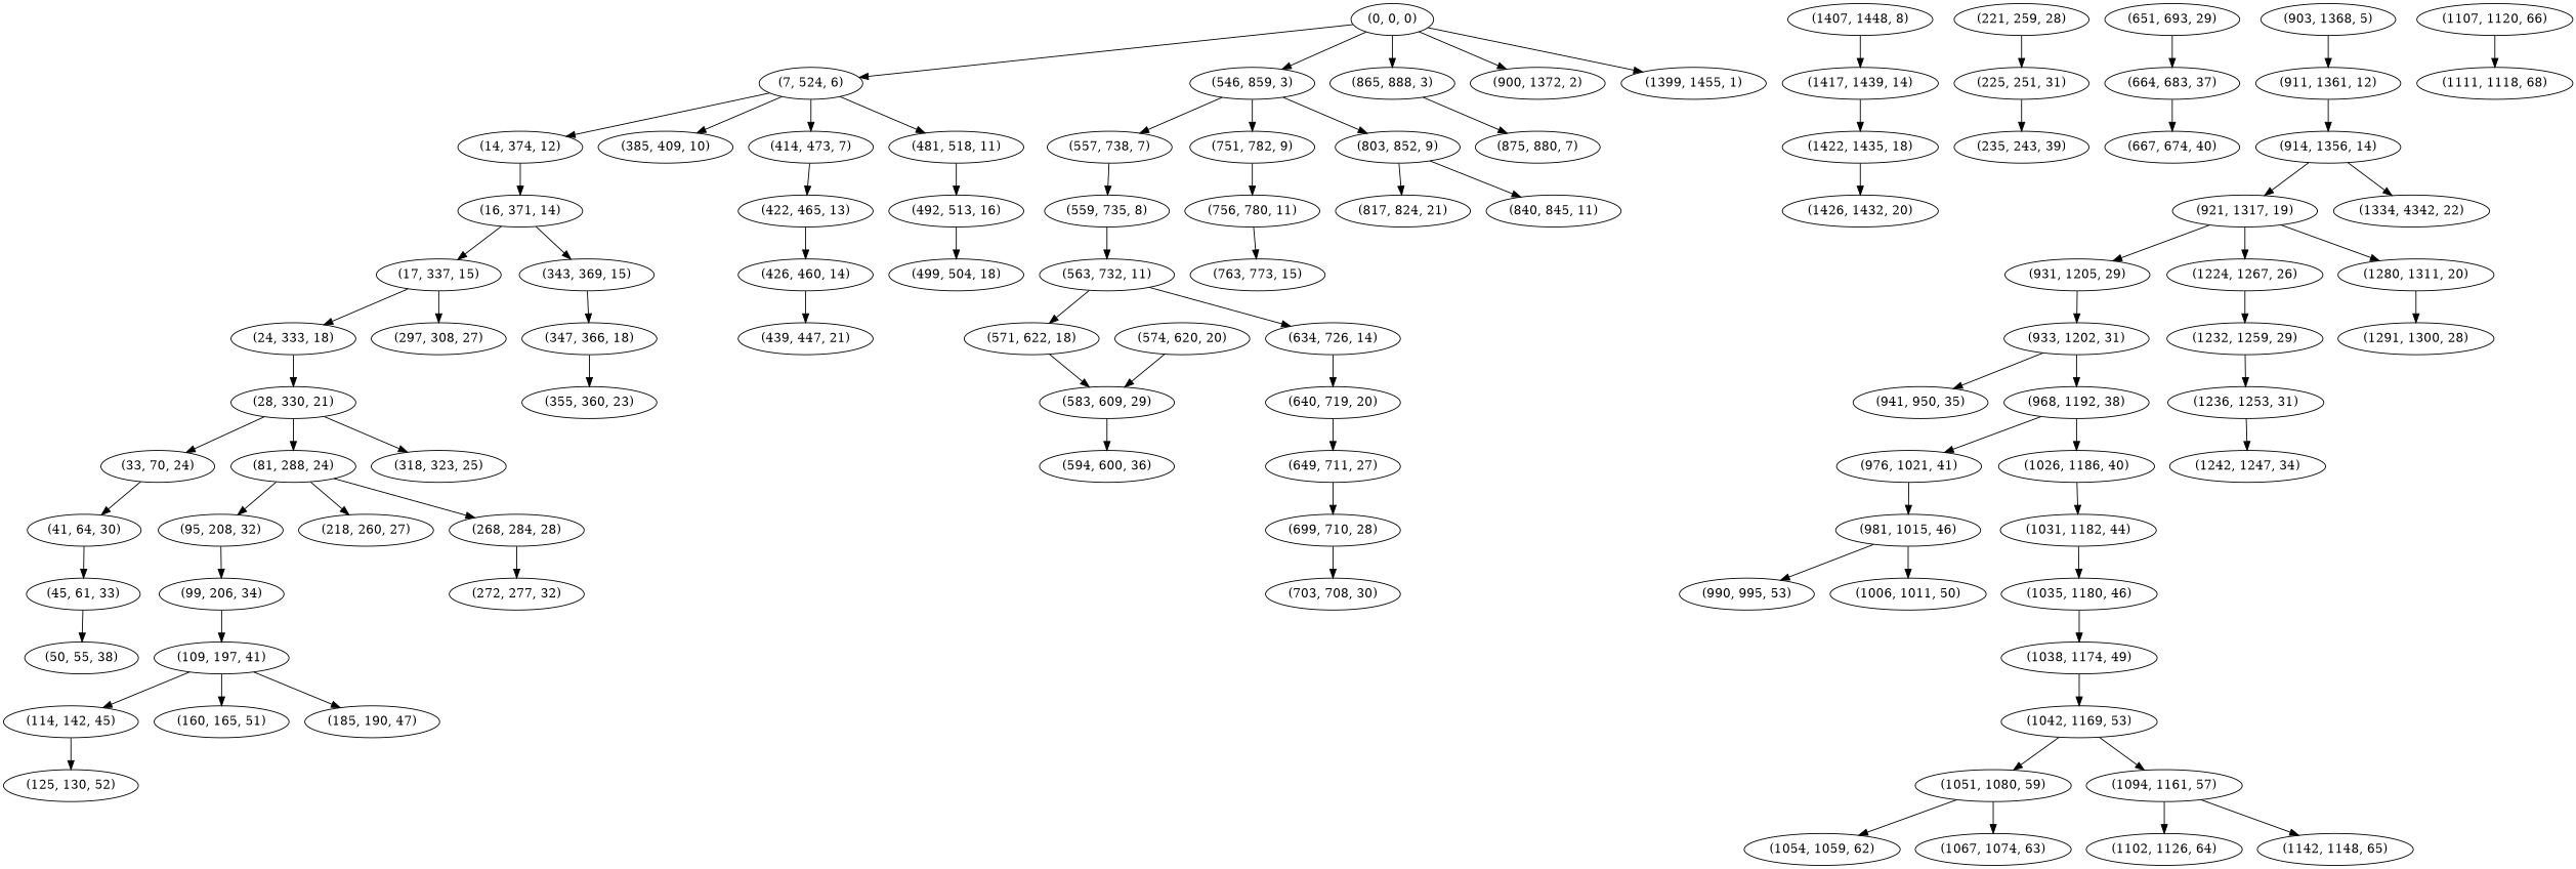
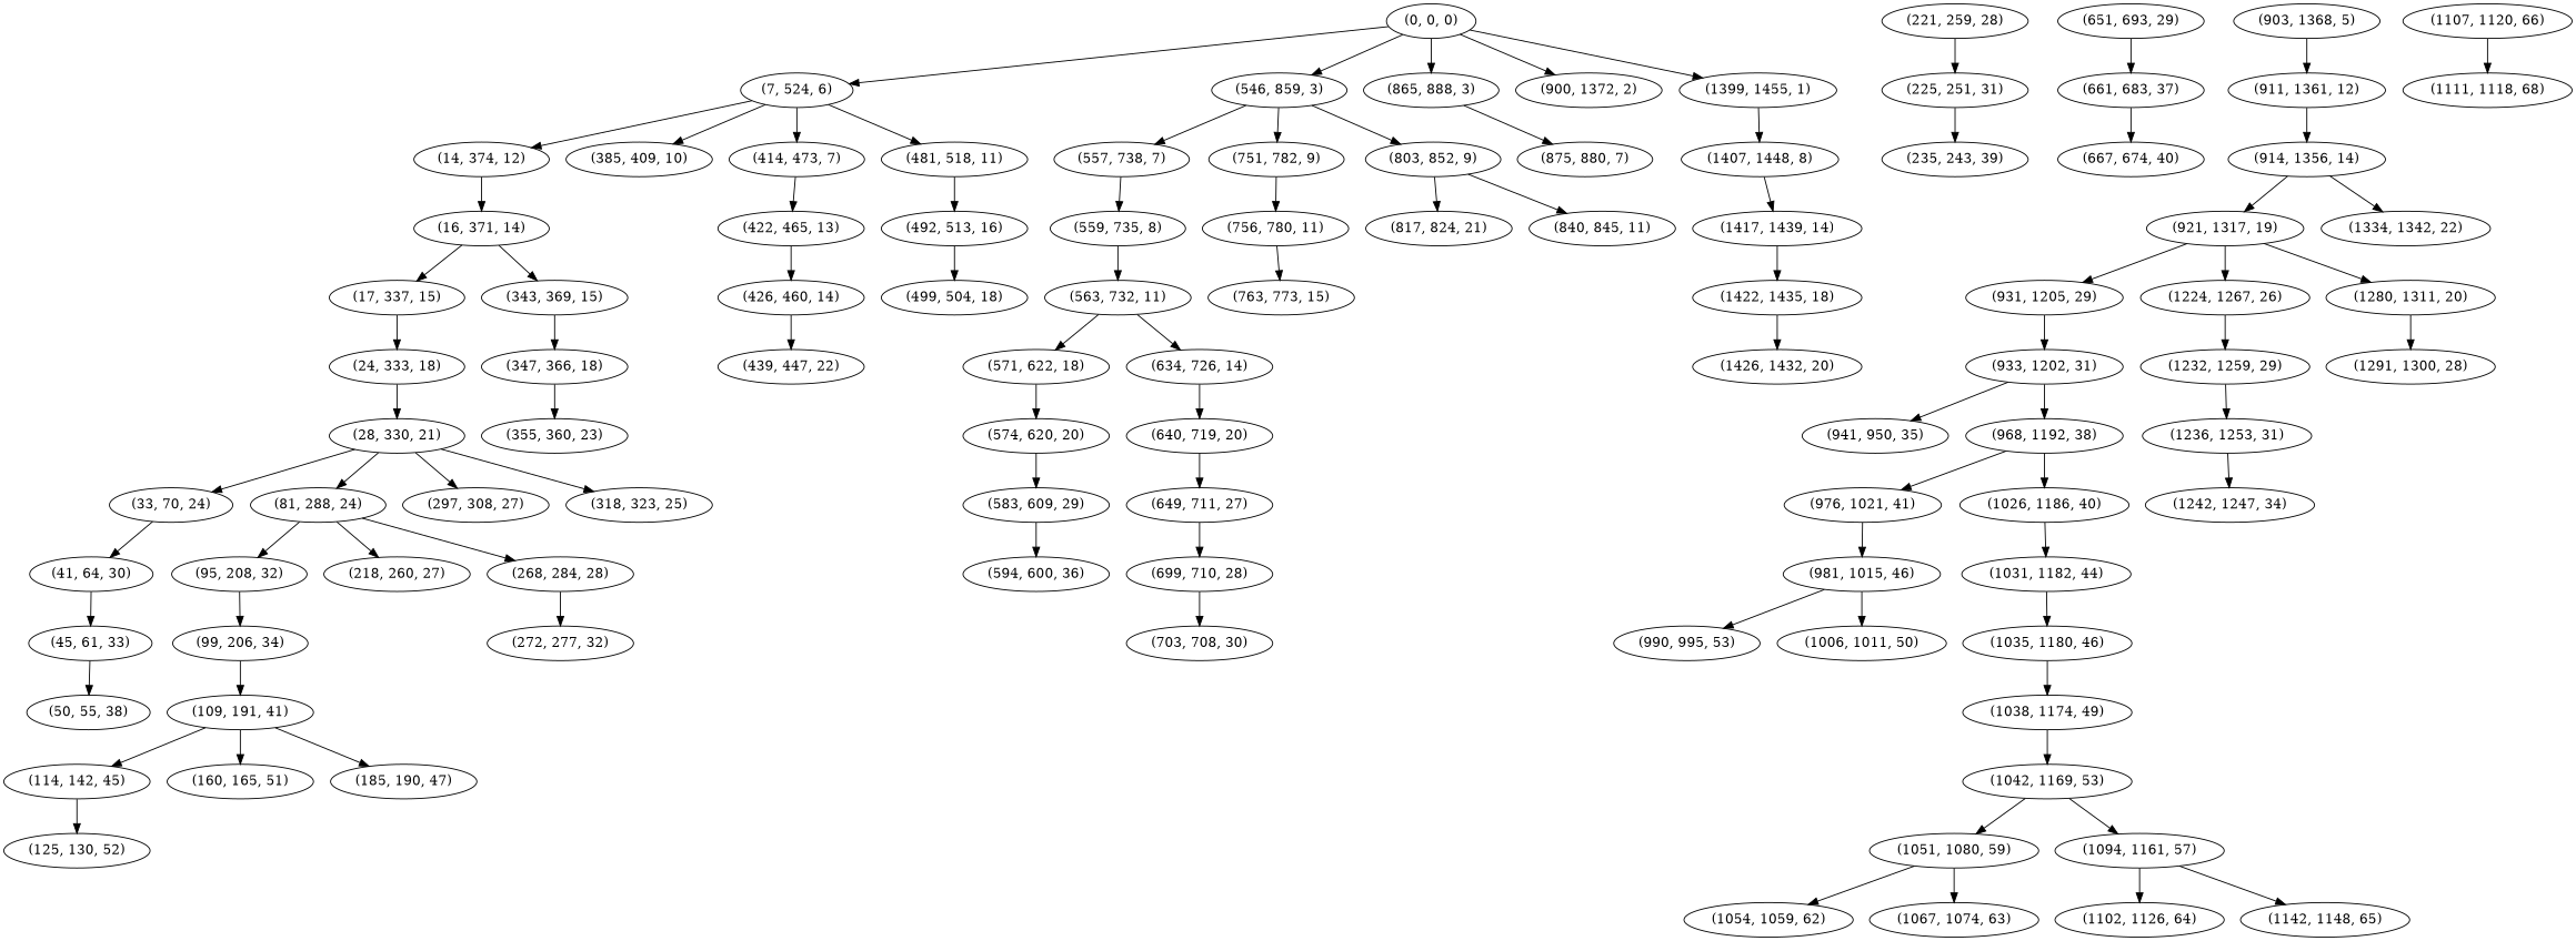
  digraph {
    "(0, 0, 0)"
    "(7, 524, 6)"
    "(546, 859, 3)"
    "(865, 888, 3)"
    "(900, 1372, 2)"
    "(1399, 1455, 1)"
    "(14, 374, 12)"
    "(385, 409, 10)"
    "(414, 473, 7)"
    "(481, 518, 11)"
    "(557, 738, 7)"
    "(751, 782, 9)"
    "(803, 852, 9)"
    "(875, 880, 7)"
    "(1407, 1448, 8)"
    "(16, 371, 14)"
    "(422, 465, 13)"
    "(492, 513, 16)"
    "(17, 337, 15)"
    "(343, 369, 15)"
    "(24, 333, 18)"
    "(347, 366, 18)"
    "(28, 330, 21)"
    "(33, 70, 24)"
    "(81, 288, 24)"
    "(297, 308, 27)"
    "(318, 323, 25)"
    "(41, 64, 30)"
    "(95, 208, 32)"
    "(218, 260, 27)"
    "(268, 284, 28)"
    "(45, 61, 33)"
    "(50, 55, 38)"
    "(99, 206, 34)"
    "(272, 277, 32)"
-   "(109, 197, 41)"
+   "(109, 197, 41)" [label="(109, 191, 41)"]
    "(114, 142, 45)"
    "(160, 165, 51)"
    "(185, 190, 47)"
    "(125, 130, 52)"
    "(221, 259, 28)"
    "(225, 251, 31)"
    "(235, 243, 39)"
    "(355, 360, 23)"
    "(426, 460, 14)"
-   "(439, 447, 22)" [label="(439, 447, 21)"]
+   "(439, 447, 22)"
    "(499, 504, 18)"
    "(559, 735, 8)"
    "(756, 780, 11)"
    "(817, 824, 21)"
    "(840, 845, 11)"
    "(563, 732, 11)"
    "(571, 622, 18)"
    "(634, 726, 14)"
    "(574, 620, 20)"
    "(640, 719, 20)"
    "(583, 609, 29)"
    "(594, 600, 36)"
    "(649, 711, 27)"
    "(699, 710, 28)"
    "(651, 693, 29)"
-   "(661, 683, 37)" [label="(664, 683, 37)"]
+   "(661, 683, 37)"
    "(703, 708, 30)"
    "(667, 674, 40)"
    "(763, 773, 15)"
    "(903, 1368, 5)"
    "(911, 1361, 12)"
    "(914, 1356, 14)"
    "(921, 1317, 19)"
-   "(1334, 1342, 22)" [label="(1334, 4342, 22)"]
+   "(1334, 1342, 22)"
    "(931, 1205, 29)"
    "(1224, 1267, 26)"
    "(1280, 1311, 20)"
    "(933, 1202, 31)"
    "(1232, 1259, 29)"
    "(1291, 1300, 28)"
    "(941, 950, 35)"
    "(968, 1192, 38)"
    "(976, 1021, 41)"
    "(1026, 1186, 40)"
    "(981, 1015, 46)"
    "(1031, 1182, 44)"
    "(990, 995, 53)"
    "(1006, 1011, 50)"
    "(1035, 1180, 46)"
    "(1038, 1174, 49)"
    "(1042, 1169, 53)"
    "(1051, 1080, 59)"
    "(1094, 1161, 57)"
    "(1054, 1059, 62)"
    "(1067, 1074, 63)"
    "(1102, 1126, 64)"
    "(1142, 1148, 65)"
    "(1107, 1120, 66)"
    "(1111, 1118, 68)"
    "(1236, 1253, 31)"
    "(1242, 1247, 34)"
    "(1417, 1439, 14)"
    "(1422, 1435, 18)"
    "(1426, 1432, 20)"
    "(0, 0, 0)" -> "(7, 524, 6)"
    "(0, 0, 0)" -> "(546, 859, 3)"
    "(0, 0, 0)" -> "(865, 888, 3)"
    "(0, 0, 0)" -> "(900, 1372, 2)"
    "(0, 0, 0)" -> "(1399, 1455, 1)"
    "(7, 524, 6)" -> "(14, 374, 12)"
    "(7, 524, 6)" -> "(385, 409, 10)"
    "(7, 524, 6)" -> "(414, 473, 7)"
    "(7, 524, 6)" -> "(481, 518, 11)"
    "(546, 859, 3)" -> "(557, 738, 7)"
    "(546, 859, 3)" -> "(751, 782, 9)"
    "(546, 859, 3)" -> "(803, 852, 9)"
    "(865, 888, 3)" -> "(875, 880, 7)"
+   "(1399, 1455, 1)" -> "(1407, 1448, 8)"
    "(14, 374, 12)" -> "(16, 371, 14)"
    "(414, 473, 7)" -> "(422, 465, 13)"
    "(481, 518, 11)" -> "(492, 513, 16)"
    "(557, 738, 7)" -> "(559, 735, 8)"
    "(751, 782, 9)" -> "(756, 780, 11)"
    "(803, 852, 9)" -> "(817, 824, 21)"
    "(803, 852, 9)" -> "(840, 845, 11)"
    "(1407, 1448, 8)" -> "(1417, 1439, 14)"
    "(16, 371, 14)" -> "(17, 337, 15)"
    "(16, 371, 14)" -> "(343, 369, 15)"
    "(422, 465, 13)" -> "(426, 460, 14)"
    "(492, 513, 16)" -> "(499, 504, 18)"
    "(17, 337, 15)" -> "(24, 333, 18)"
    "(343, 369, 15)" -> "(347, 366, 18)"
    "(24, 333, 18)" -> "(28, 330, 21)"
    "(347, 366, 18)" -> "(355, 360, 23)"
    "(28, 330, 21)" -> "(33, 70, 24)"
    "(28, 330, 21)" -> "(81, 288, 24)"
-   "(17, 337, 15)" -> "(297, 308, 27)"
+   "(28, 330, 21)" -> "(297, 308, 27)"
    "(28, 330, 21)" -> "(318, 323, 25)"
    "(33, 70, 24)" -> "(41, 64, 30)"
    "(81, 288, 24)" -> "(95, 208, 32)"
    "(81, 288, 24)" -> "(218, 260, 27)"
    "(81, 288, 24)" -> "(268, 284, 28)"
    "(41, 64, 30)" -> "(45, 61, 33)"
    "(95, 208, 32)" -> "(99, 206, 34)"
    "(268, 284, 28)" -> "(272, 277, 32)"
    "(45, 61, 33)" -> "(50, 55, 38)"
    "(99, 206, 34)" -> "(109, 197, 41)"
    "(109, 197, 41)" -> "(114, 142, 45)"
    "(109, 197, 41)" -> "(160, 165, 51)"
    "(109, 197, 41)" -> "(185, 190, 47)"
    "(114, 142, 45)" -> "(125, 130, 52)"
    "(221, 259, 28)" -> "(225, 251, 31)"
    "(225, 251, 31)" -> "(235, 243, 39)"
    "(426, 460, 14)" -> "(439, 447, 22)"
    "(559, 735, 8)" -> "(563, 732, 11)"
    "(756, 780, 11)" -> "(763, 773, 15)"
    "(563, 732, 11)" -> "(571, 622, 18)"
    "(563, 732, 11)" -> "(634, 726, 14)"
-   "(571, 622, 18)" -> "(583, 609, 29)"
+   "(571, 622, 18)" -> "(574, 620, 20)"
    "(634, 726, 14)" -> "(640, 719, 20)"
    "(574, 620, 20)" -> "(583, 609, 29)"
    "(640, 719, 20)" -> "(649, 711, 27)"
    "(583, 609, 29)" -> "(594, 600, 36)"
    "(649, 711, 27)" -> "(699, 710, 28)"
    "(699, 710, 28)" -> "(703, 708, 30)"
    "(651, 693, 29)" -> "(661, 683, 37)"
    "(661, 683, 37)" -> "(667, 674, 40)"
    "(903, 1368, 5)" -> "(911, 1361, 12)"
    "(911, 1361, 12)" -> "(914, 1356, 14)"
    "(914, 1356, 14)" -> "(921, 1317, 19)"
    "(914, 1356, 14)" -> "(1334, 1342, 22)"
    "(921, 1317, 19)" -> "(931, 1205, 29)"
    "(921, 1317, 19)" -> "(1224, 1267, 26)"
    "(921, 1317, 19)" -> "(1280, 1311, 20)"
    "(931, 1205, 29)" -> "(933, 1202, 31)"
    "(1224, 1267, 26)" -> "(1232, 1259, 29)"
    "(1280, 1311, 20)" -> "(1291, 1300, 28)"
    "(933, 1202, 31)" -> "(941, 950, 35)"
    "(933, 1202, 31)" -> "(968, 1192, 38)"
    "(1232, 1259, 29)" -> "(1236, 1253, 31)"
    "(968, 1192, 38)" -> "(976, 1021, 41)"
    "(968, 1192, 38)" -> "(1026, 1186, 40)"
    "(976, 1021, 41)" -> "(981, 1015, 46)"
    "(1026, 1186, 40)" -> "(1031, 1182, 44)"
    "(981, 1015, 46)" -> "(990, 995, 53)"
    "(981, 1015, 46)" -> "(1006, 1011, 50)"
    "(1031, 1182, 44)" -> "(1035, 1180, 46)"
    "(1035, 1180, 46)" -> "(1038, 1174, 49)"
    "(1038, 1174, 49)" -> "(1042, 1169, 53)"
    "(1042, 1169, 53)" -> "(1051, 1080, 59)"
    "(1042, 1169, 53)" -> "(1094, 1161, 57)"
    "(1051, 1080, 59)" -> "(1054, 1059, 62)"
    "(1051, 1080, 59)" -> "(1067, 1074, 63)"
    "(1094, 1161, 57)" -> "(1102, 1126, 64)"
    "(1094, 1161, 57)" -> "(1142, 1148, 65)"
    "(1107, 1120, 66)" -> "(1111, 1118, 68)"
    "(1236, 1253, 31)" -> "(1242, 1247, 34)"
    "(1417, 1439, 14)" -> "(1422, 1435, 18)"
    "(1422, 1435, 18)" -> "(1426, 1432, 20)"
  }
